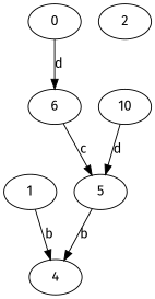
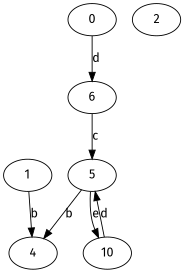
  strict digraph {
    fontname="Fira Sans"
    node [fontname="Fira Sans"]
    edge [fontname="Fira Sans"]
    1
    4
    0
    6
    5
    2
    10
    1 -> 4 [label=b]
    0 -> 6 [label=d]
    6 -> 5 [label=c]
    5 -> 4 [label=b]
+   5 -> 10 [label=e]
    10 -> 5 [label=d]
  }
